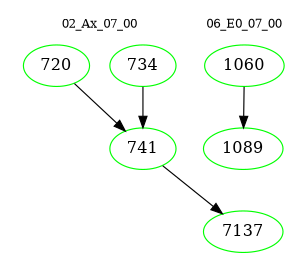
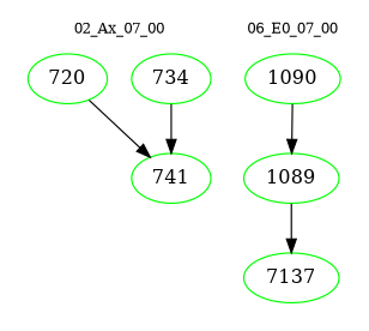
  digraph {
    node [color=green]
    edge [color=black]
    n1 [label=734]
    n2 [label=720]
    n3 [label=741]
-   n4 [label=1060]
+   n4 [label=1090]
    n5 [label=1089]
    n6 [label=7137]
    subgraph cluster_1 {
      color=white
      fontsize=10
      label="02_Ax_07_00"
      n1
      n2
      n3
    }
    subgraph cluster_2 {
      color=white
      fontsize=10
      label="06_E0_07_00"
      n4
      n5
      n6
    }
    n1 -> n3
    n2 -> n3
    n4 -> n5
-   n3 -> n6
+   n5 -> n6
  }
